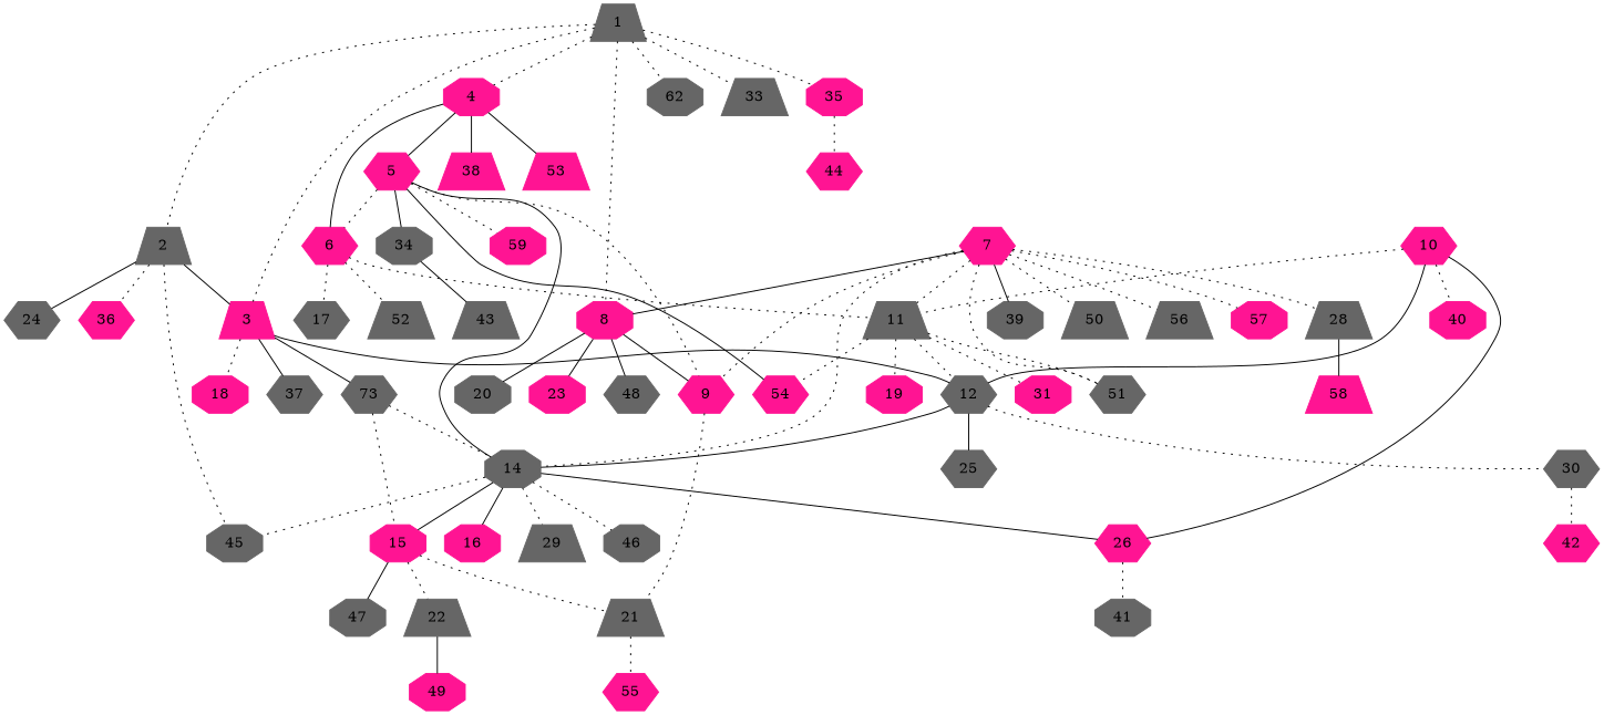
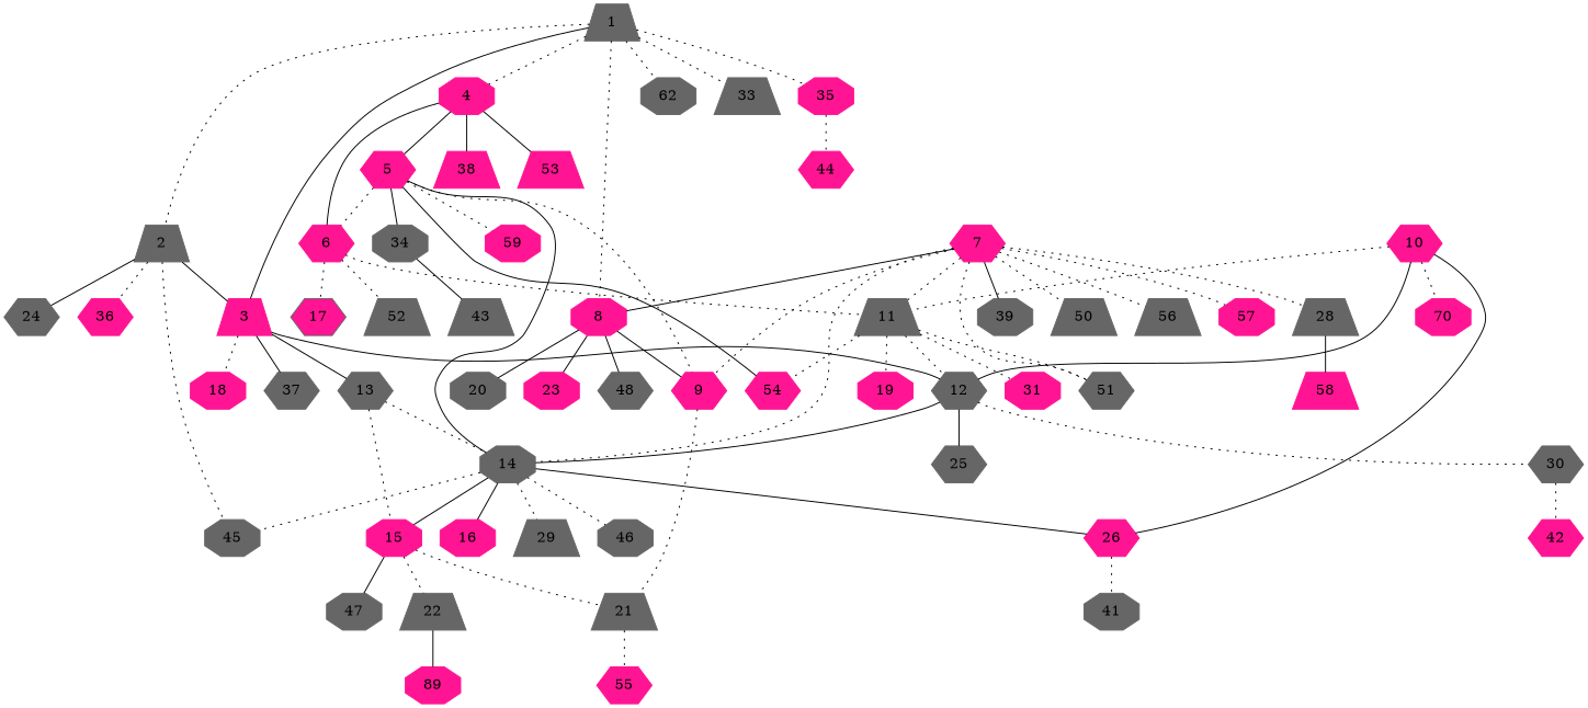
  graph {
    node [color=gray40 shape=octagon style=filled]
    edge [style=dotted]
    1 [shape=trapezium]
    2 [shape=trapezium]
    3 [color=deeppink shape=trapezium]
    4 [color=deeppink]
    8 [color=deeppink]
    n6 [label=62]
    33 [shape=trapezium]
    35 [color=deeppink]
    24 [shape=hexagon]
    36 [color=deeppink shape=hexagon]
    45
    12 [shape=hexagon]
-   13 [shape=hexagon label=73]
+   13 [shape=hexagon]
    18 [color=deeppink]
    37 [shape=hexagon]
    5 [color=deeppink shape=hexagon]
    6 [color=deeppink shape=hexagon]
    38 [color=deeppink shape=trapezium]
    53 [color=deeppink shape=trapezium]
    9 [color=deeppink shape=hexagon]
    20
    23 [color=deeppink]
    48 [shape=hexagon]
    44 [color=deeppink shape=hexagon]
    14
    25 [shape=hexagon]
    30 [shape=hexagon]
    15 [color=deeppink]
    34
    54 [color=deeppink shape=hexagon]
    59 [color=deeppink]
    11 [shape=trapezium]
-   17 [shape=hexagon]
+   17 [shape=hexagon fillcolor=deeppink]
    52 [shape=trapezium]
    21 [shape=trapezium]
    26 [color=deeppink shape=hexagon]
    16 [color=deeppink]
    29 [shape=trapezium]
    46
    43 [shape=trapezium]
    51 [shape=hexagon]
    19 [color=deeppink]
    31 [color=deeppink]
    7 [color=deeppink shape=hexagon]
    28 [shape=trapezium]
    39
    50 [shape=trapezium]
    56 [shape=trapezium]
    57 [color=deeppink]
    58 [color=deeppink shape=trapezium]
    55 [color=deeppink shape=hexagon]
    10 [color=deeppink shape=hexagon]
-   40 [color=deeppink]
+   40 [color=deeppink label=70]
    41
    42 [color=deeppink shape=hexagon]
    22 [shape=trapezium]
    47
-   49 [color=deeppink]
+   49 [color=deeppink label=89]
    1 -- 2
-   1 -- 3
+   1 -- 3 [style=solid]
    1 -- 4
    1 -- 8
    1 -- n6
    1 -- 33
    1 -- 35
    2 -- 3 [style=solid]
    2 -- 24 [style=solid]
    2 -- 36
    2 -- 45
    3 -- 12 [style=solid]
    3 -- 13 [style=solid]
    3 -- 18
    3 -- 37 [style=solid]
    4 -- 5 [style=solid]
    4 -- 6 [style=solid]
    4 -- 38 [style=solid]
    4 -- 53 [style=solid]
    8 -- 9 [style=solid]
    8 -- 20 [style=solid]
    8 -- 23 [style=solid]
    8 -- 48 [style=solid]
    35 -- 44
    12 -- 14 [style=solid]
    12 -- 25 [style=solid]
    12 -- 30
    13 -- 14
    13 -- 15
    5 -- 6
    5 -- 9
    5 -- 14 [style=solid]
    5 -- 34 [style=solid]
    5 -- 54 [style=solid]
    5 -- 59
    6 -- 11
    6 -- 17
    6 -- 52
    9 -- 21
    14 -- 45
    14 -- 15 [style=solid]
    14 -- 26 [style=solid]
    14 -- 16 [style=solid]
    14 -- 29
    14 -- 46
    30 -- 42
    15 -- 21
    15 -- 22
    15 -- 47 [style=solid]
    34 -- 43 [style=solid]
    11 -- 12
    11 -- 54
    11 -- 51
    11 -- 19
    11 -- 31
    21 -- 55
    26 -- 41
    7 -- 8 [style=solid]
    7 -- 9
    7 -- 14
    7 -- 11
    7 -- 51
    7 -- 28
    7 -- 39 [style=solid]
    7 -- 50
    7 -- 56
    7 -- 57
    28 -- 58 [style=solid]
    10 -- 12 [style=solid]
    10 -- 11
    10 -- 26 [style=solid]
    10 -- 40
    22 -- 49 [style=solid]
  }
